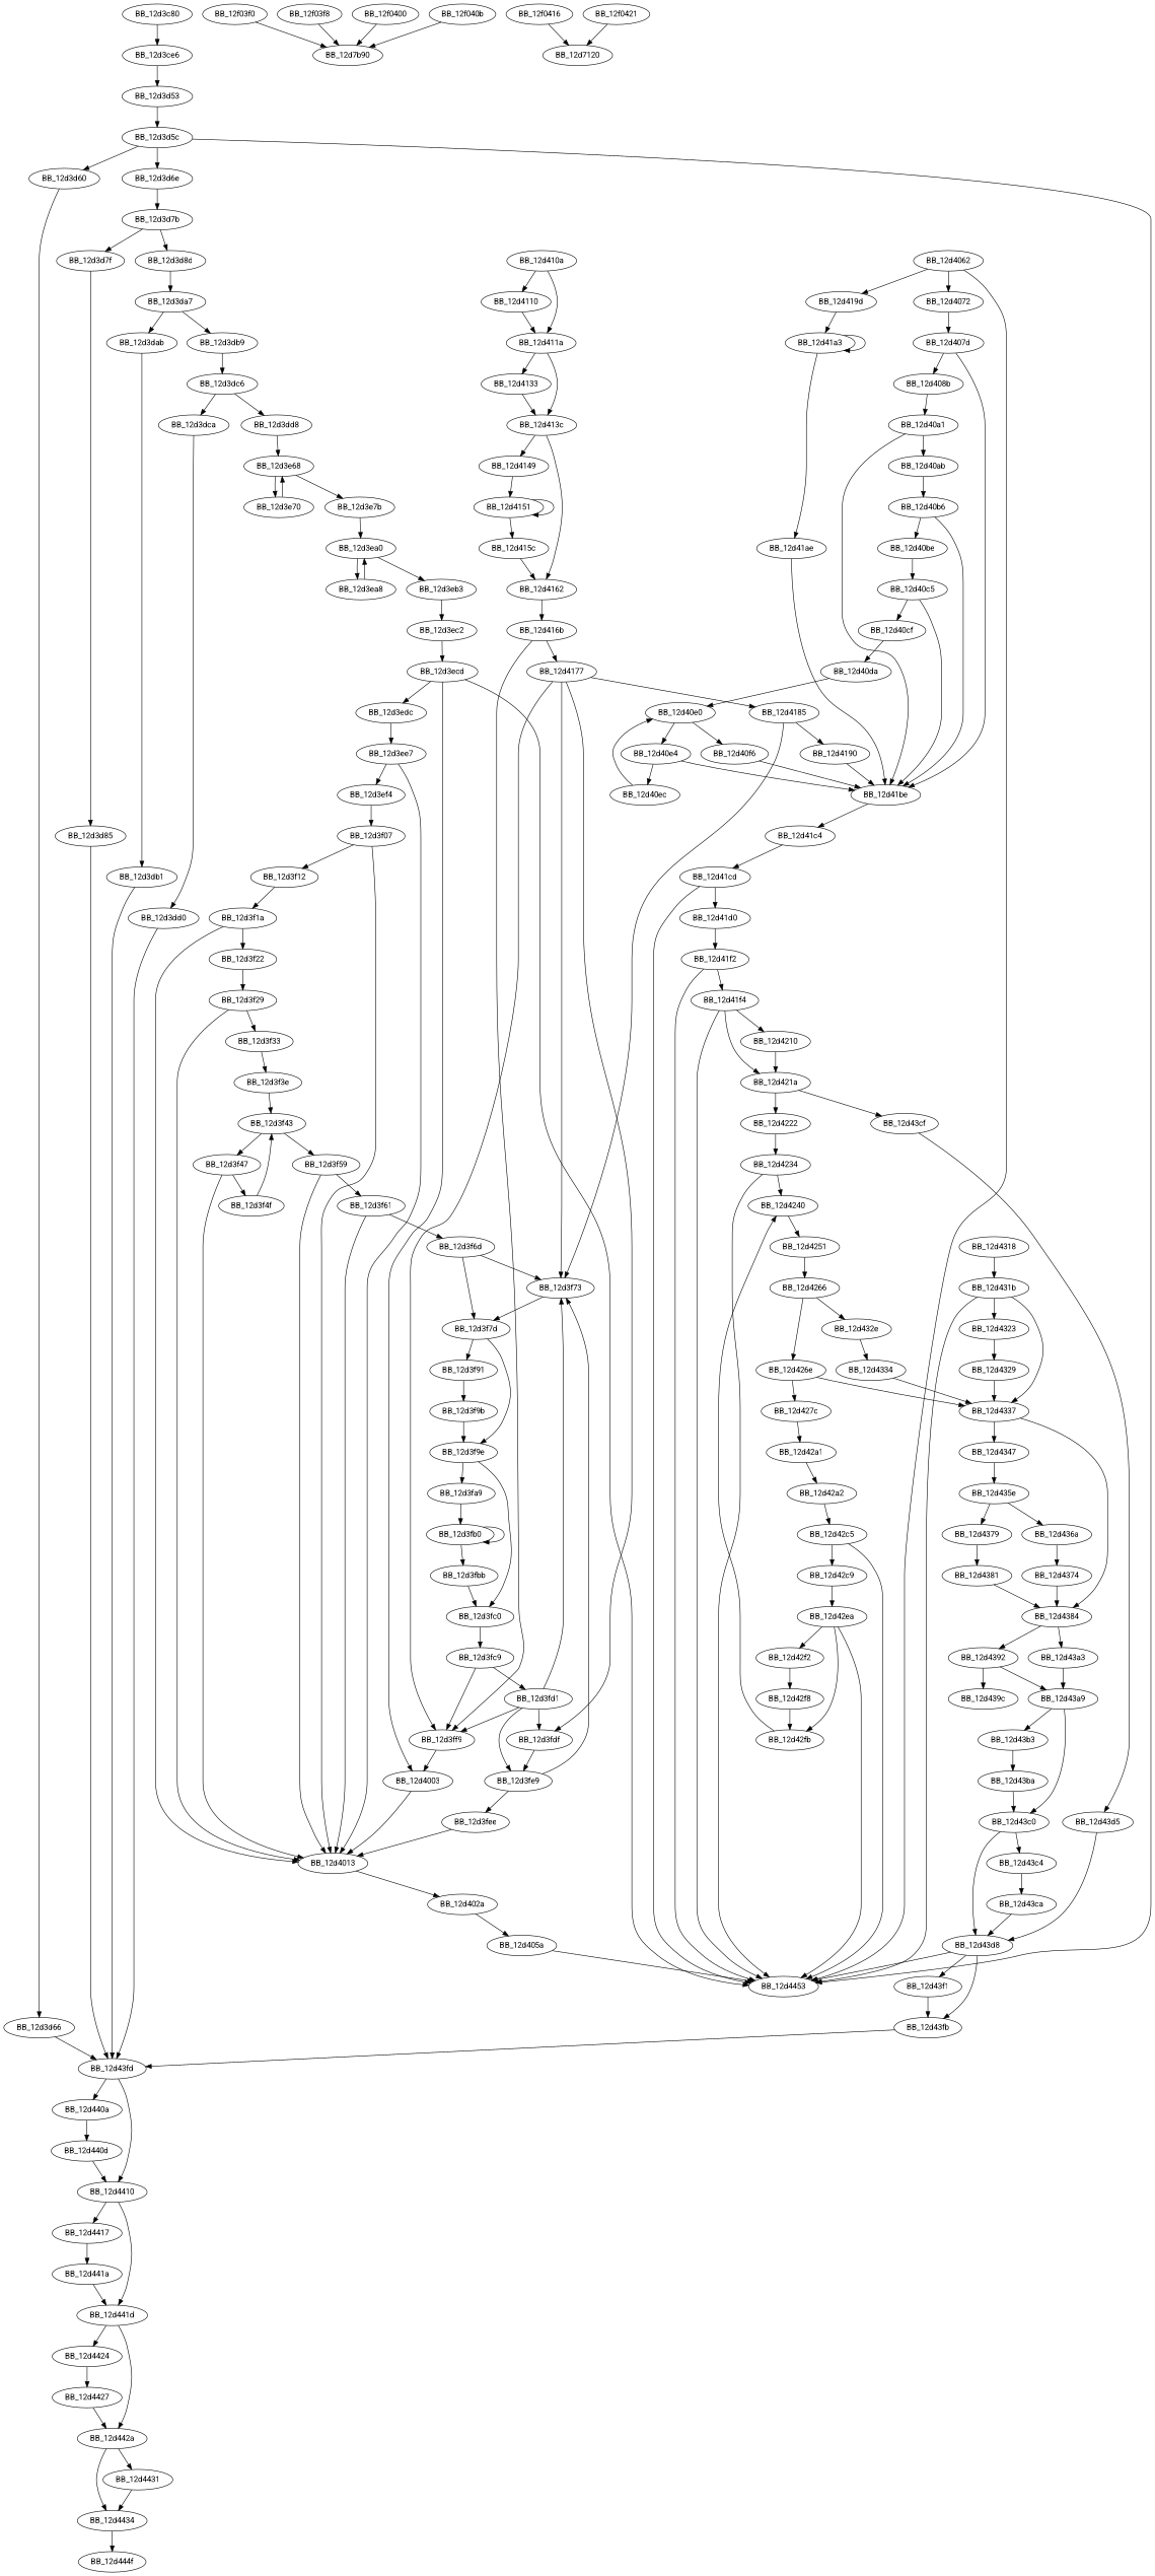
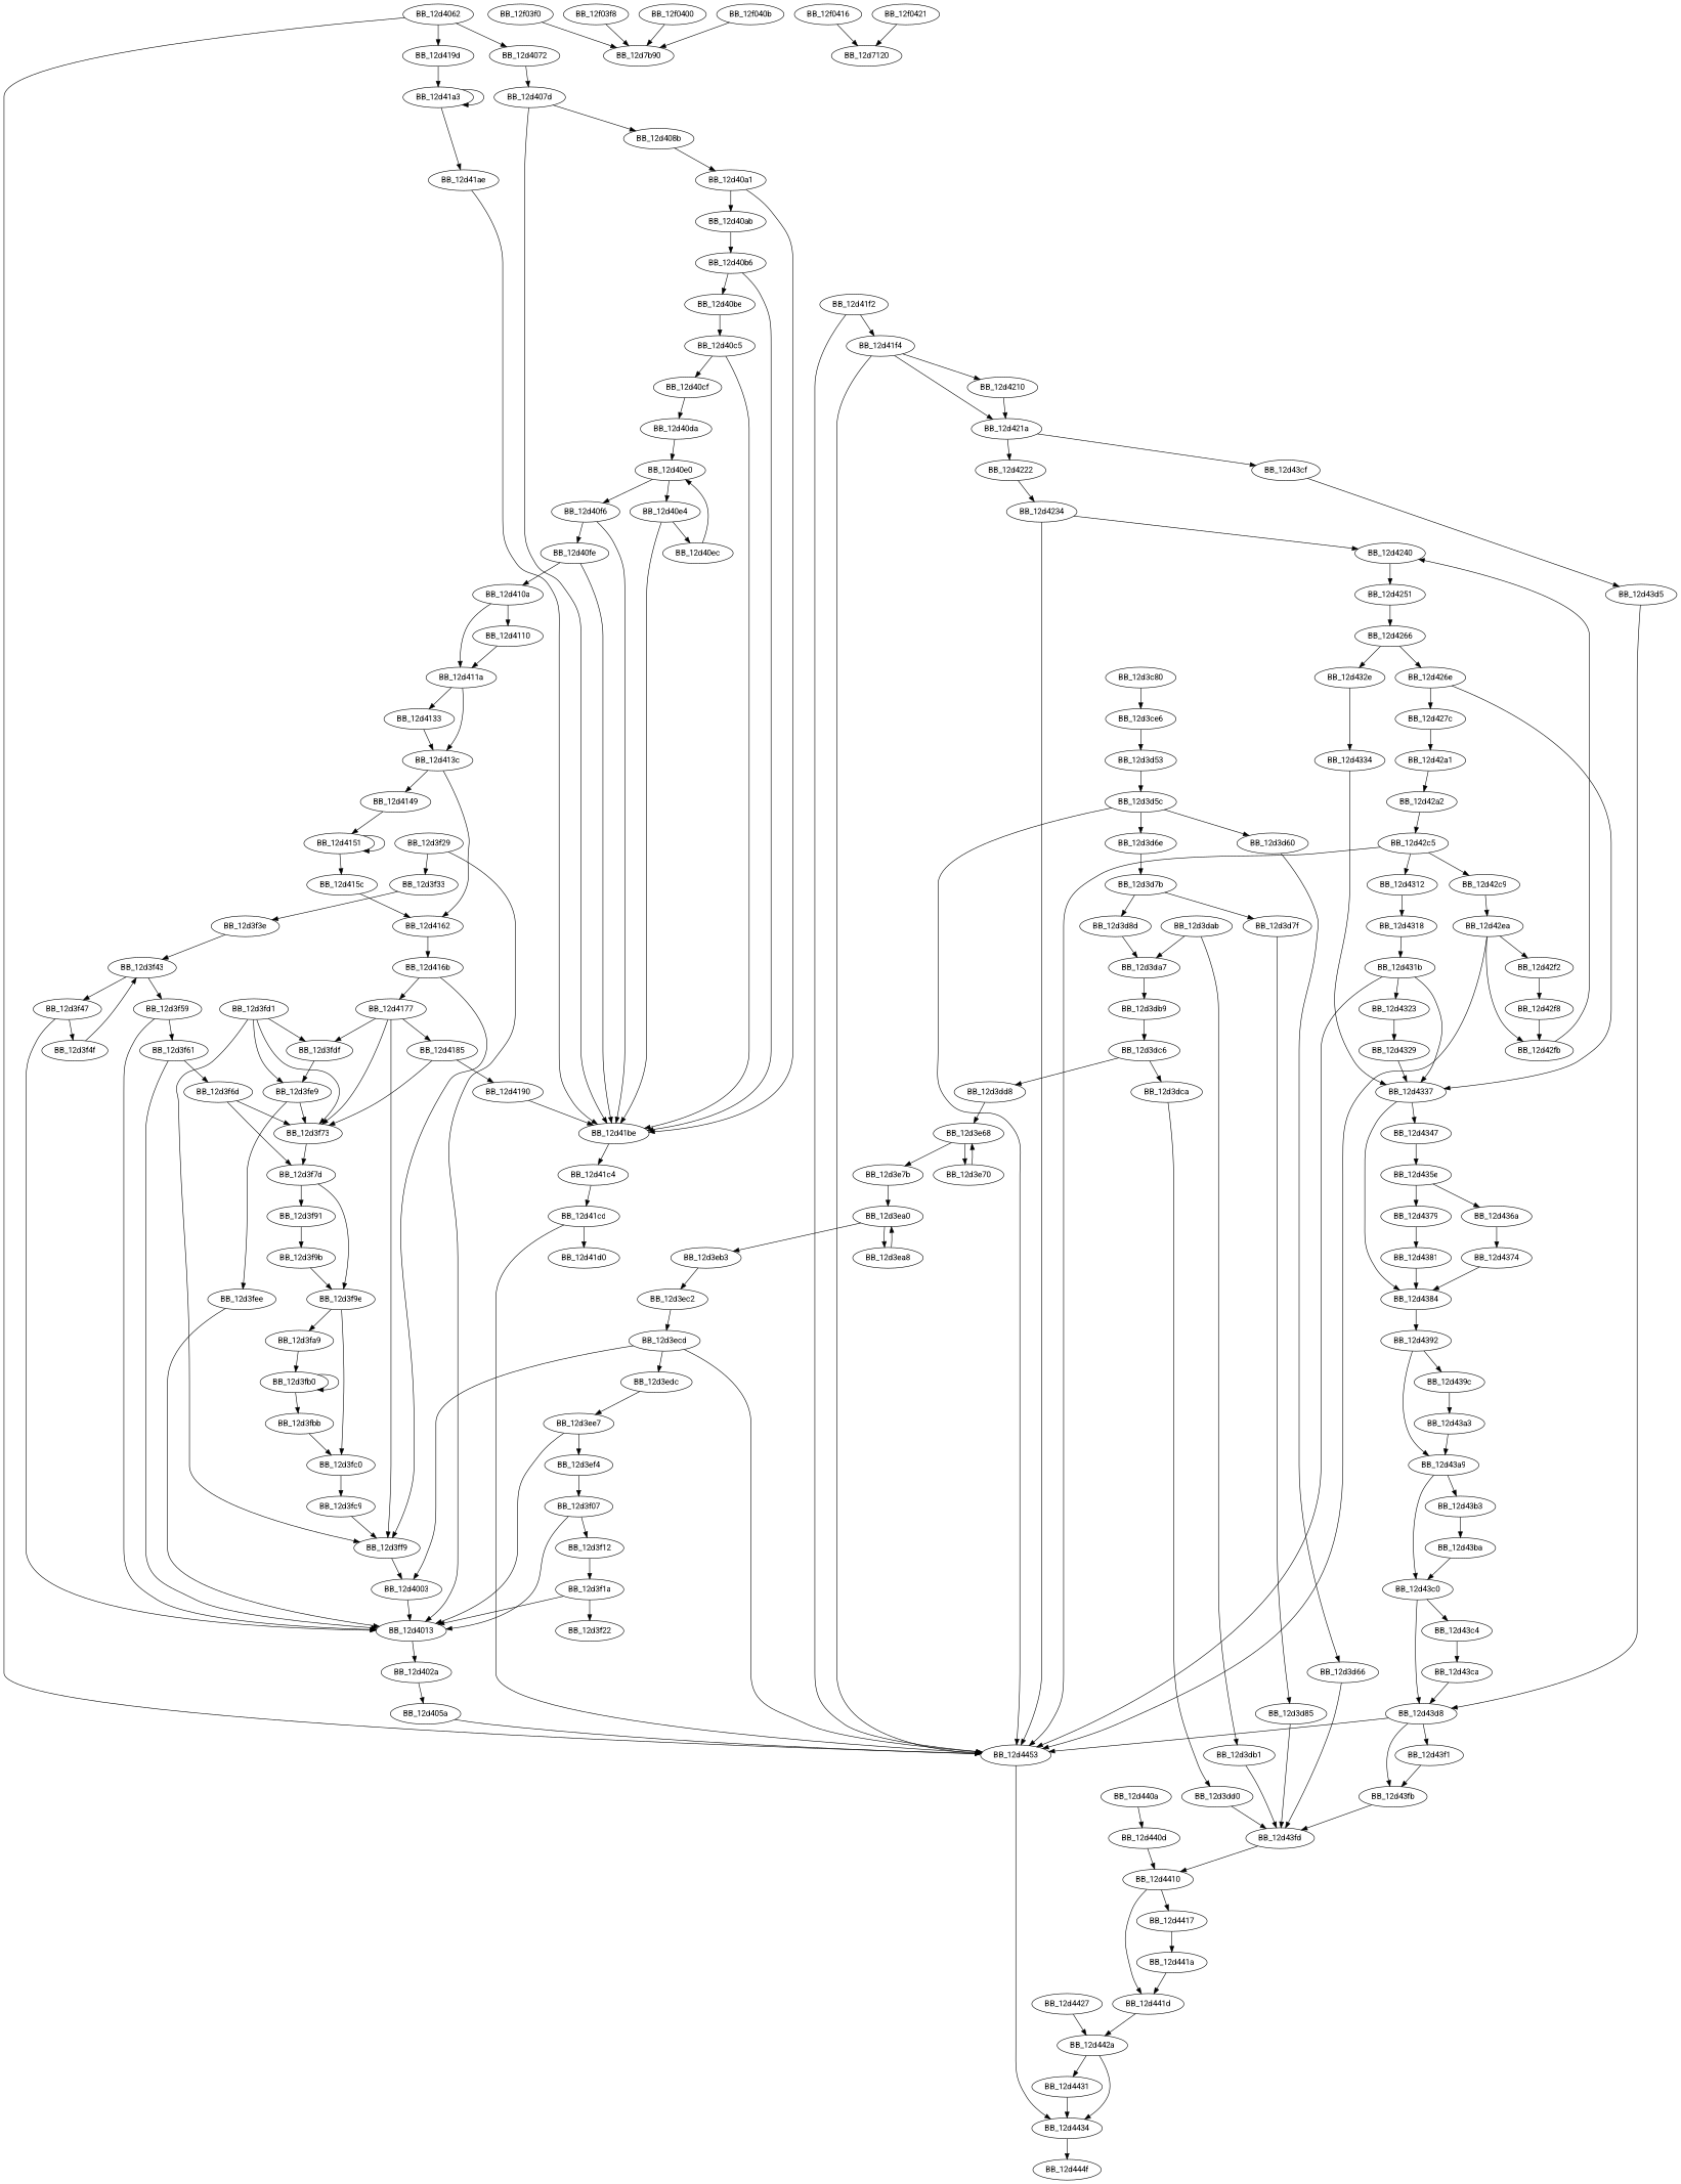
  digraph {
    fontname=Roboto
    node [fontname=Roboto]
    edge [fontname=Roboto]
    BB_12d3c80
    BB_12d3ce6
    BB_12d3d53
    BB_12d3d5c
    BB_12d3d60
    BB_12d3d6e
    BB_12d4453
    BB_12d3d66
    BB_12d3d7b
    BB_12d4434
    BB_12d43fd
    BB_12d3d7f
    BB_12d3d8d
    BB_12d444f
    BB_12d440a
    BB_12d4410
    BB_12d440d
    BB_12d4417
    BB_12d441d
    BB_12d3d85
    BB_12d3da7
    BB_12d3dab
    BB_12d3db9
    BB_12d3db1
    BB_12d3dc6
    BB_12d3dca
    BB_12d3dd8
    BB_12d3dd0
    BB_12d3e68
    BB_12d3e70
    BB_12d3e7b
    BB_12d3ea0
    BB_12d3ea8
    BB_12d3eb3
    BB_12d3ec2
    BB_12d3ecd
    BB_12d3edc
    BB_12d4003
    BB_12d3ee7
    BB_12d4013
    BB_12d3ef4
    BB_12d402a
    BB_12d3f07
    BB_12d3f12
    BB_12d405a
    BB_12d3f1a
    BB_12d3f22
    BB_12d3f29
    BB_12d3f33
    BB_12d3f3e
    BB_12d3f43
    BB_12d3f47
    BB_12d3f59
    BB_12d3f4f
    BB_12d3f61
    BB_12d3f6d
    BB_12d3f73
    BB_12d3f7d
    BB_12d3f91
    BB_12d3f9e
    BB_12d3f9b
    BB_12d3fa9
    BB_12d3fc0
    BB_12d3fb0
    BB_12d3fc9
    BB_12d3fbb
    BB_12d3fd1
    BB_12d3ff9
    BB_12d3fdf
    BB_12d3fe9
    BB_12d3fee
    BB_12d4062
    BB_12d4072
    BB_12d419d
    BB_12d407d
    BB_12d41a3
    BB_12d408b
    BB_12d41be
    BB_12d41ae
    BB_12d40a1
    BB_12d41c4
    BB_12d40ab
    BB_12d41cd
    BB_12d40b6
    BB_12d40be
    BB_12d40c5
    BB_12d40cf
    BB_12d40da
    BB_12d40e0
    BB_12d40e4
    BB_12d40f6
    BB_12d40ec
+   BB_12d40fe
    BB_12d410a
    BB_12d4110
    BB_12d411a
    BB_12d4133
    BB_12d413c
    BB_12d4149
    BB_12d4162
    BB_12d4151
    BB_12d416b
    BB_12d415c
    BB_12d4177
    BB_12d4185
    BB_12d4190
    BB_12d41d0
    BB_12d41f2
    BB_12d41f4
    BB_12d4210
    BB_12d421a
    BB_12d4222
    BB_12d43cf
    BB_12d4234
    BB_12d43d5
    BB_12d4240
    BB_12d43d8
    BB_12d4251
    BB_12d4266
    BB_12d426e
    BB_12d432e
    BB_12d427c
    BB_12d4337
    BB_12d4334
    BB_12d42a1
    BB_12d4347
    BB_12d4384
    BB_12d42a2
    BB_12d435e
    BB_12d4392
    BB_12d42c5
    BB_12d42c9
+   BB_12d4312
    BB_12d42ea
    BB_12d4318
    BB_12d42f2
    BB_12d42fb
    BB_12d431b
    BB_12d42f8
    BB_12d4323
    BB_12d4329
    BB_12d436a
    BB_12d4379
    BB_12d439c
    BB_12d43a9
    BB_12d4374
    BB_12d4381
    BB_12d43a3
    BB_12d43b3
    BB_12d43c0
    BB_12d43ba
    BB_12d43c4
    BB_12d43ca
    BB_12d43f1
    BB_12d43fb
    BB_12d441a
-   BB_12d4424
    BB_12d442a
    BB_12d4427
    BB_12d4431
    BB_12f03f0
    BB_12d7b90
    BB_12f03f8
    BB_12f0400
    BB_12f040b
    BB_12f0416
    BB_12d7120
    BB_12f0421
    BB_12d3c80 -> BB_12d3ce6
    BB_12d3ce6 -> BB_12d3d53
    BB_12d3d53 -> BB_12d3d5c
    BB_12d3d5c -> BB_12d3d60
    BB_12d3d5c -> BB_12d3d6e
    BB_12d3d5c -> BB_12d4453
    BB_12d3d60 -> BB_12d3d66
    BB_12d3d6e -> BB_12d3d7b
+   BB_12d4453 -> BB_12d4434
    BB_12d3d66 -> BB_12d43fd
    BB_12d3d7b -> BB_12d3d7f
    BB_12d3d7b -> BB_12d3d8d
    BB_12d4434 -> BB_12d444f
-   BB_12d43fd -> BB_12d440a
    BB_12d43fd -> BB_12d4410
    BB_12d3d7f -> BB_12d3d85
    BB_12d3d8d -> BB_12d3da7
    BB_12d440a -> BB_12d440d
    BB_12d4410 -> BB_12d4417
    BB_12d4410 -> BB_12d441d
    BB_12d440d -> BB_12d4410
    BB_12d4417 -> BB_12d441a
-   BB_12d441d -> BB_12d4424
    BB_12d441d -> BB_12d442a
    BB_12d3d85 -> BB_12d43fd
-   BB_12d3da7 -> BB_12d3dab
+   BB_12d3dab -> BB_12d3da7
    BB_12d3da7 -> BB_12d3db9
    BB_12d3dab -> BB_12d3db1
    BB_12d3db9 -> BB_12d3dc6
    BB_12d3db1 -> BB_12d43fd
    BB_12d3dc6 -> BB_12d3dca
    BB_12d3dc6 -> BB_12d3dd8
    BB_12d3dca -> BB_12d3dd0
    BB_12d3dd8 -> BB_12d3e68
    BB_12d3dd0 -> BB_12d43fd
    BB_12d3e68 -> BB_12d3e70
    BB_12d3e68 -> BB_12d3e7b
    BB_12d3e70 -> BB_12d3e68
    BB_12d3e7b -> BB_12d3ea0
    BB_12d3ea0 -> BB_12d3ea8
    BB_12d3ea0 -> BB_12d3eb3
    BB_12d3ea8 -> BB_12d3ea0
    BB_12d3eb3 -> BB_12d3ec2
    BB_12d3ec2 -> BB_12d3ecd
    BB_12d3ecd -> BB_12d4453
    BB_12d3ecd -> BB_12d3edc
    BB_12d3ecd -> BB_12d4003
    BB_12d3edc -> BB_12d3ee7
    BB_12d4003 -> BB_12d4013
    BB_12d3ee7 -> BB_12d4013
    BB_12d3ee7 -> BB_12d3ef4
    BB_12d4013 -> BB_12d402a
    BB_12d3ef4 -> BB_12d3f07
    BB_12d402a -> BB_12d405a
    BB_12d3f07 -> BB_12d4013
    BB_12d3f07 -> BB_12d3f12
    BB_12d3f12 -> BB_12d3f1a
    BB_12d405a -> BB_12d4453
    BB_12d3f1a -> BB_12d4013
    BB_12d3f1a -> BB_12d3f22
-   BB_12d3f22 -> BB_12d3f29
    BB_12d3f29 -> BB_12d4013
    BB_12d3f29 -> BB_12d3f33
    BB_12d3f33 -> BB_12d3f3e
    BB_12d3f3e -> BB_12d3f43
    BB_12d3f43 -> BB_12d3f47
    BB_12d3f43 -> BB_12d3f59
    BB_12d3f47 -> BB_12d4013
    BB_12d3f47 -> BB_12d3f4f
    BB_12d3f59 -> BB_12d4013
    BB_12d3f59 -> BB_12d3f61
    BB_12d3f4f -> BB_12d3f43
    BB_12d3f61 -> BB_12d4013
    BB_12d3f61 -> BB_12d3f6d
    BB_12d3f6d -> BB_12d3f73
    BB_12d3f6d -> BB_12d3f7d
    BB_12d3f73 -> BB_12d3f7d
    BB_12d3f7d -> BB_12d3f91
    BB_12d3f7d -> BB_12d3f9e
    BB_12d3f91 -> BB_12d3f9b
    BB_12d3f9e -> BB_12d3fa9
    BB_12d3f9e -> BB_12d3fc0
    BB_12d3f9b -> BB_12d3f9e
    BB_12d3fa9 -> BB_12d3fb0
    BB_12d3fc0 -> BB_12d3fc9
    BB_12d3fb0 -> BB_12d3fb0
    BB_12d3fb0 -> BB_12d3fbb
-   BB_12d3fc9 -> BB_12d3fd1
    BB_12d3fc9 -> BB_12d3ff9
    BB_12d3fbb -> BB_12d3fc0
    BB_12d3fd1 -> BB_12d3f73
    BB_12d3fd1 -> BB_12d3ff9
    BB_12d3fd1 -> BB_12d3fdf
    BB_12d3fd1 -> BB_12d3fe9
    BB_12d3ff9 -> BB_12d4003
    BB_12d3fdf -> BB_12d3fe9
    BB_12d3fe9 -> BB_12d3f73
    BB_12d3fe9 -> BB_12d3fee
    BB_12d3fee -> BB_12d4013
    BB_12d4062 -> BB_12d4453
    BB_12d4062 -> BB_12d4072
    BB_12d4062 -> BB_12d419d
    BB_12d4072 -> BB_12d407d
    BB_12d419d -> BB_12d41a3
    BB_12d407d -> BB_12d408b
    BB_12d407d -> BB_12d41be
    BB_12d41a3 -> BB_12d41a3
    BB_12d41a3 -> BB_12d41ae
    BB_12d408b -> BB_12d40a1
    BB_12d41be -> BB_12d41c4
    BB_12d41ae -> BB_12d41be
    BB_12d40a1 -> BB_12d41be
    BB_12d40a1 -> BB_12d40ab
    BB_12d41c4 -> BB_12d41cd
    BB_12d40ab -> BB_12d40b6
    BB_12d41cd -> BB_12d4453
    BB_12d41cd -> BB_12d41d0
    BB_12d40b6 -> BB_12d41be
    BB_12d40b6 -> BB_12d40be
    BB_12d40be -> BB_12d40c5
    BB_12d40c5 -> BB_12d41be
    BB_12d40c5 -> BB_12d40cf
    BB_12d40cf -> BB_12d40da
    BB_12d40da -> BB_12d40e0
    BB_12d40e0 -> BB_12d40e4
    BB_12d40e0 -> BB_12d40f6
    BB_12d40e4 -> BB_12d41be
    BB_12d40e4 -> BB_12d40ec
    BB_12d40f6 -> BB_12d41be
+   BB_12d40f6 -> BB_12d40fe
    BB_12d40ec -> BB_12d40e0
+   BB_12d40fe -> BB_12d41be
+   BB_12d40fe -> BB_12d410a
    BB_12d410a -> BB_12d4110
    BB_12d410a -> BB_12d411a
    BB_12d4110 -> BB_12d411a
    BB_12d411a -> BB_12d4133
    BB_12d411a -> BB_12d413c
    BB_12d4133 -> BB_12d413c
    BB_12d413c -> BB_12d4149
    BB_12d413c -> BB_12d4162
    BB_12d4149 -> BB_12d4151
    BB_12d4162 -> BB_12d416b
    BB_12d4151 -> BB_12d4151
    BB_12d4151 -> BB_12d415c
    BB_12d416b -> BB_12d3ff9
    BB_12d416b -> BB_12d4177
    BB_12d415c -> BB_12d4162
    BB_12d4177 -> BB_12d3f73
    BB_12d4177 -> BB_12d3ff9
    BB_12d4177 -> BB_12d3fdf
    BB_12d4177 -> BB_12d4185
    BB_12d4185 -> BB_12d3f73
    BB_12d4185 -> BB_12d4190
    BB_12d4190 -> BB_12d41be
-   BB_12d41d0 -> BB_12d41f2
    BB_12d41f2 -> BB_12d4453
    BB_12d41f2 -> BB_12d41f4
    BB_12d41f4 -> BB_12d4453
    BB_12d41f4 -> BB_12d4210
    BB_12d41f4 -> BB_12d421a
    BB_12d4210 -> BB_12d421a
    BB_12d421a -> BB_12d4222
    BB_12d421a -> BB_12d43cf
    BB_12d4222 -> BB_12d4234
    BB_12d43cf -> BB_12d43d5
    BB_12d4234 -> BB_12d4453
    BB_12d4234 -> BB_12d4240
    BB_12d43d5 -> BB_12d43d8
    BB_12d4240 -> BB_12d4251
    BB_12d43d8 -> BB_12d4453
    BB_12d43d8 -> BB_12d43f1
    BB_12d43d8 -> BB_12d43fb
    BB_12d4251 -> BB_12d4266
    BB_12d4266 -> BB_12d426e
    BB_12d4266 -> BB_12d432e
    BB_12d426e -> BB_12d427c
    BB_12d426e -> BB_12d4337
    BB_12d432e -> BB_12d4334
    BB_12d427c -> BB_12d42a1
    BB_12d4337 -> BB_12d4347
    BB_12d4337 -> BB_12d4384
    BB_12d4334 -> BB_12d4337
    BB_12d42a1 -> BB_12d42a2
    BB_12d4347 -> BB_12d435e
    BB_12d4384 -> BB_12d4392
    BB_12d42a2 -> BB_12d42c5
    BB_12d435e -> BB_12d436a
    BB_12d435e -> BB_12d4379
    BB_12d4392 -> BB_12d439c
    BB_12d4392 -> BB_12d43a9
    BB_12d42c5 -> BB_12d4453
    BB_12d42c5 -> BB_12d42c9
+   BB_12d42c5 -> BB_12d4312
    BB_12d42c9 -> BB_12d42ea
+   BB_12d4312 -> BB_12d4318
    BB_12d42ea -> BB_12d4453
    BB_12d42ea -> BB_12d42f2
    BB_12d42ea -> BB_12d42fb
    BB_12d4318 -> BB_12d431b
    BB_12d42f2 -> BB_12d42f8
    BB_12d42fb -> BB_12d4240
    BB_12d431b -> BB_12d4453
    BB_12d431b -> BB_12d4337
    BB_12d431b -> BB_12d4323
    BB_12d42f8 -> BB_12d42fb
    BB_12d4323 -> BB_12d4329
    BB_12d4329 -> BB_12d4337
    BB_12d436a -> BB_12d4374
    BB_12d4379 -> BB_12d4381
-   BB_12d4384 -> BB_12d43a3
+   BB_12d439c -> BB_12d43a3
    BB_12d43a9 -> BB_12d43b3
    BB_12d43a9 -> BB_12d43c0
    BB_12d4374 -> BB_12d4384
    BB_12d4381 -> BB_12d4384
    BB_12d43a3 -> BB_12d43a9
    BB_12d43b3 -> BB_12d43ba
    BB_12d43c0 -> BB_12d43d8
    BB_12d43c0 -> BB_12d43c4
    BB_12d43ba -> BB_12d43c0
    BB_12d43c4 -> BB_12d43ca
    BB_12d43ca -> BB_12d43d8
    BB_12d43f1 -> BB_12d43fb
    BB_12d43fb -> BB_12d43fd
    BB_12d441a -> BB_12d441d
-   BB_12d4424 -> BB_12d4427
    BB_12d442a -> BB_12d4434
    BB_12d442a -> BB_12d4431
    BB_12d4427 -> BB_12d442a
    BB_12d4431 -> BB_12d4434
    BB_12f03f0 -> BB_12d7b90
    BB_12f03f8 -> BB_12d7b90
    BB_12f0400 -> BB_12d7b90
    BB_12f040b -> BB_12d7b90
    BB_12f0416 -> BB_12d7120
    BB_12f0421 -> BB_12d7120
  }
